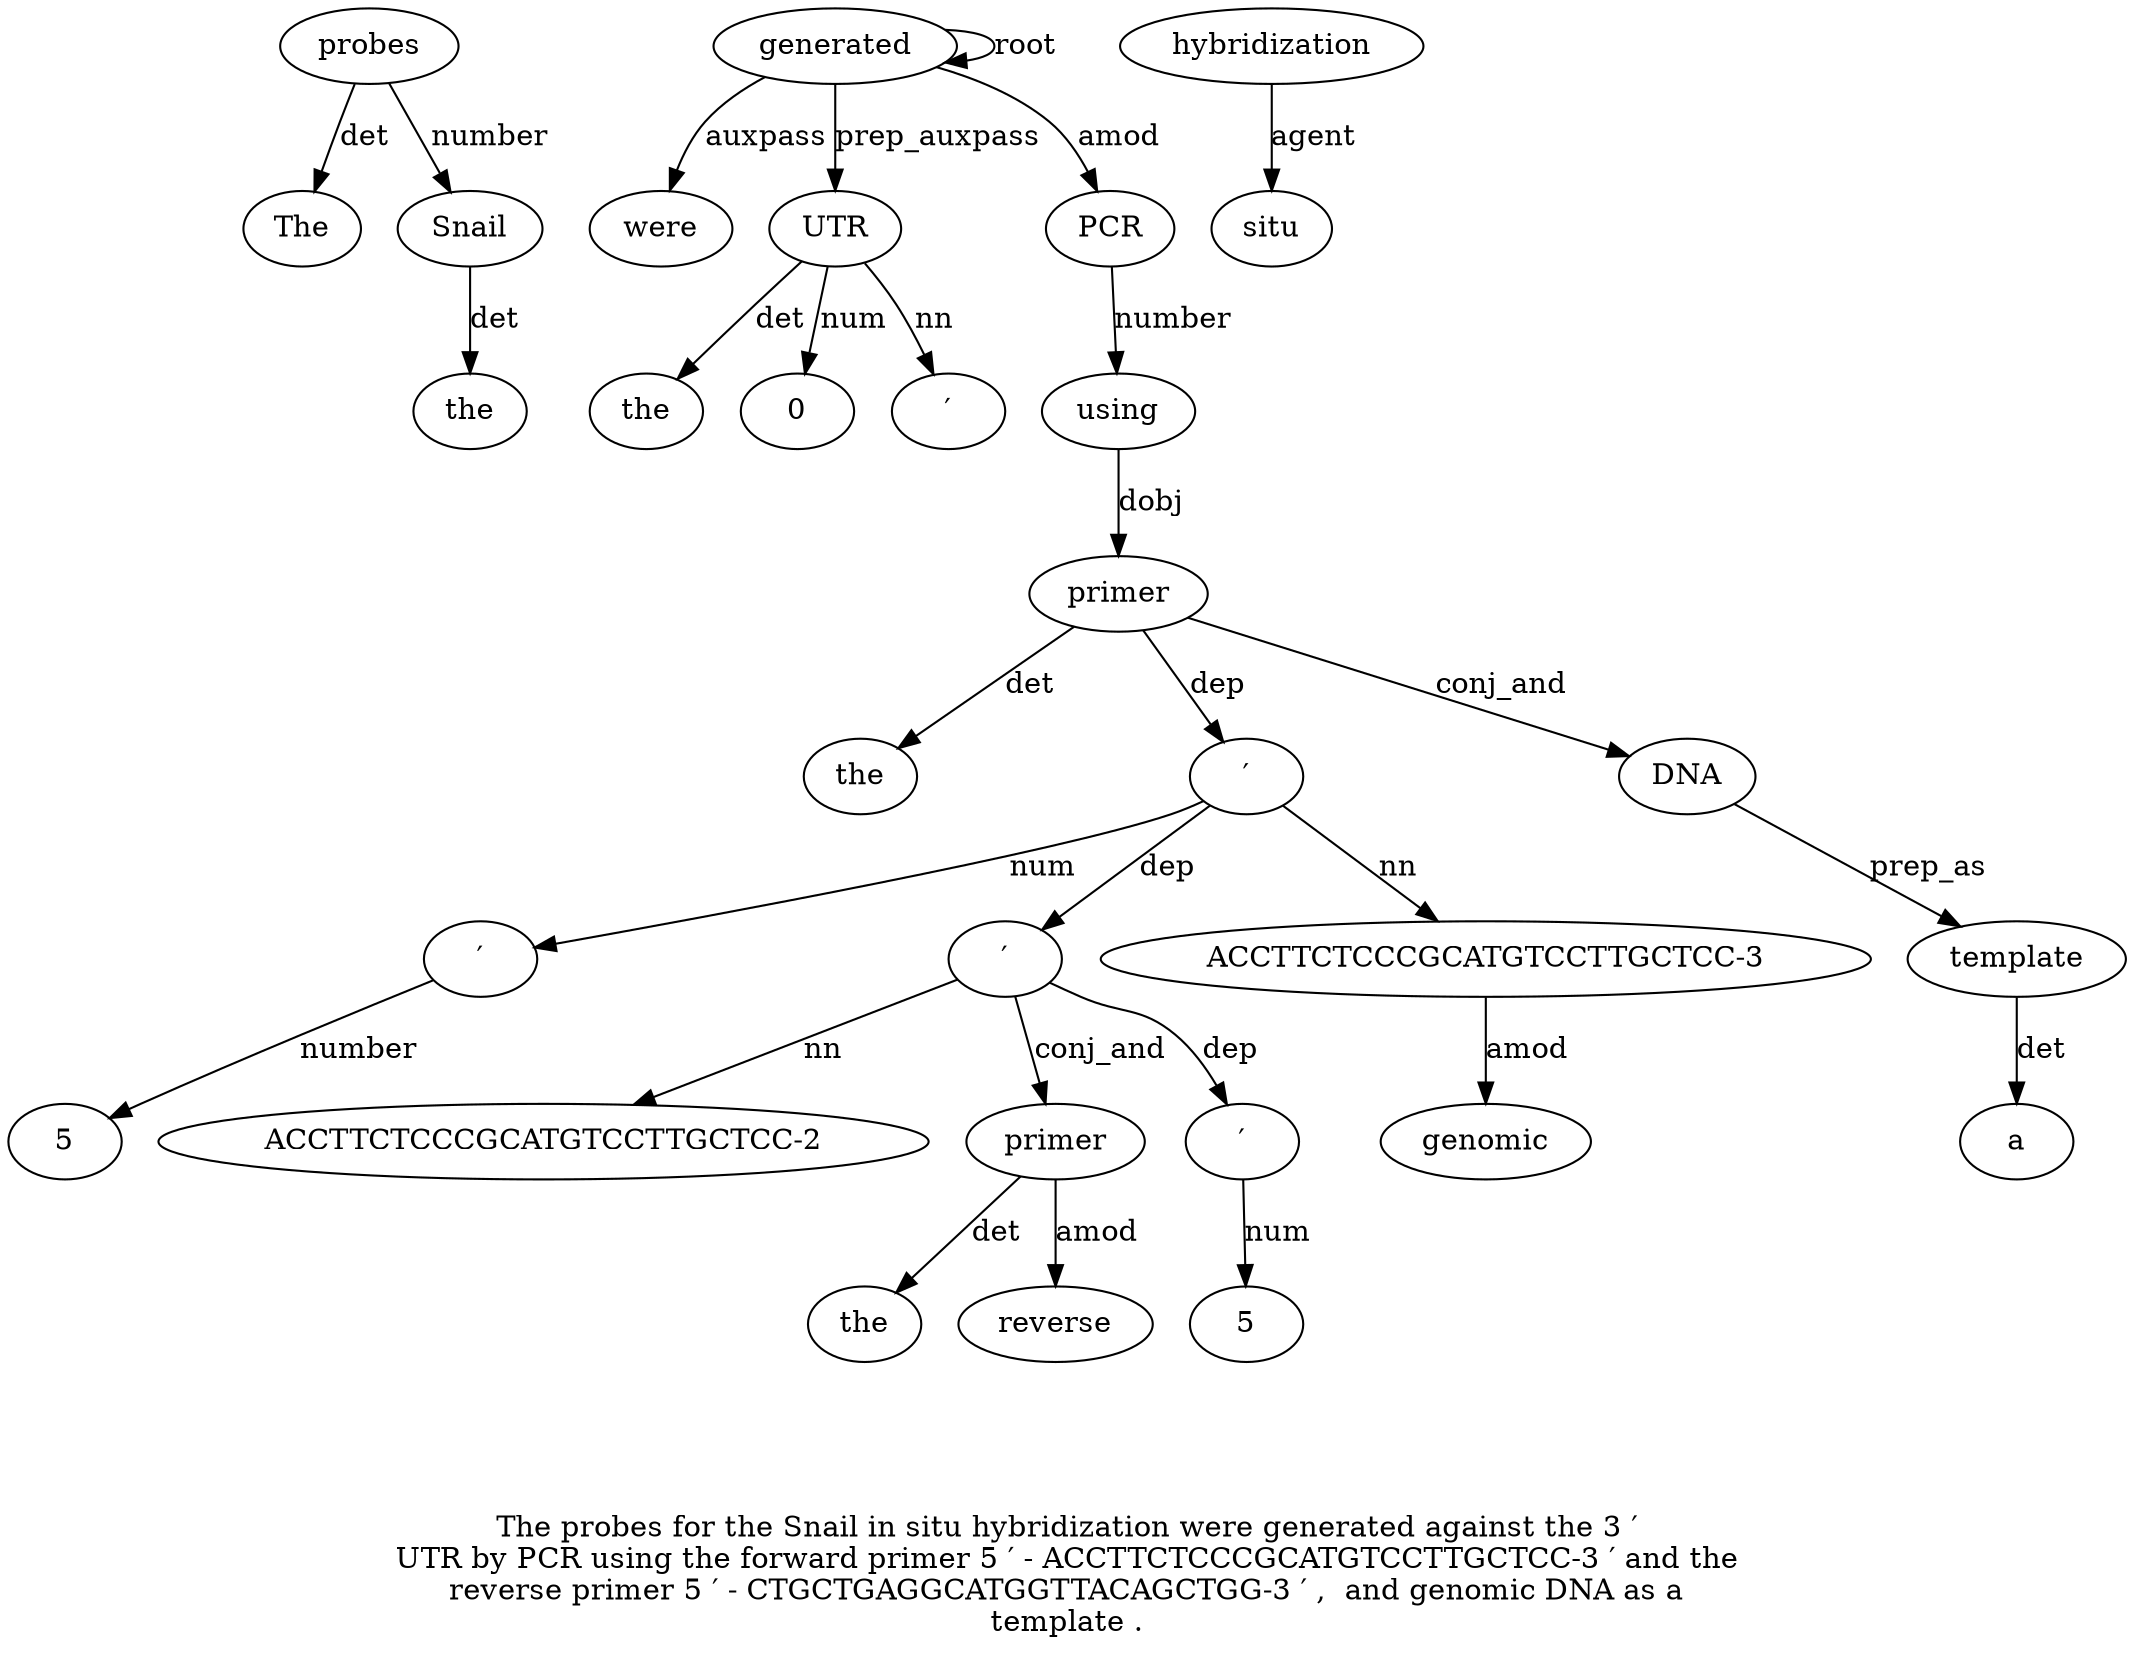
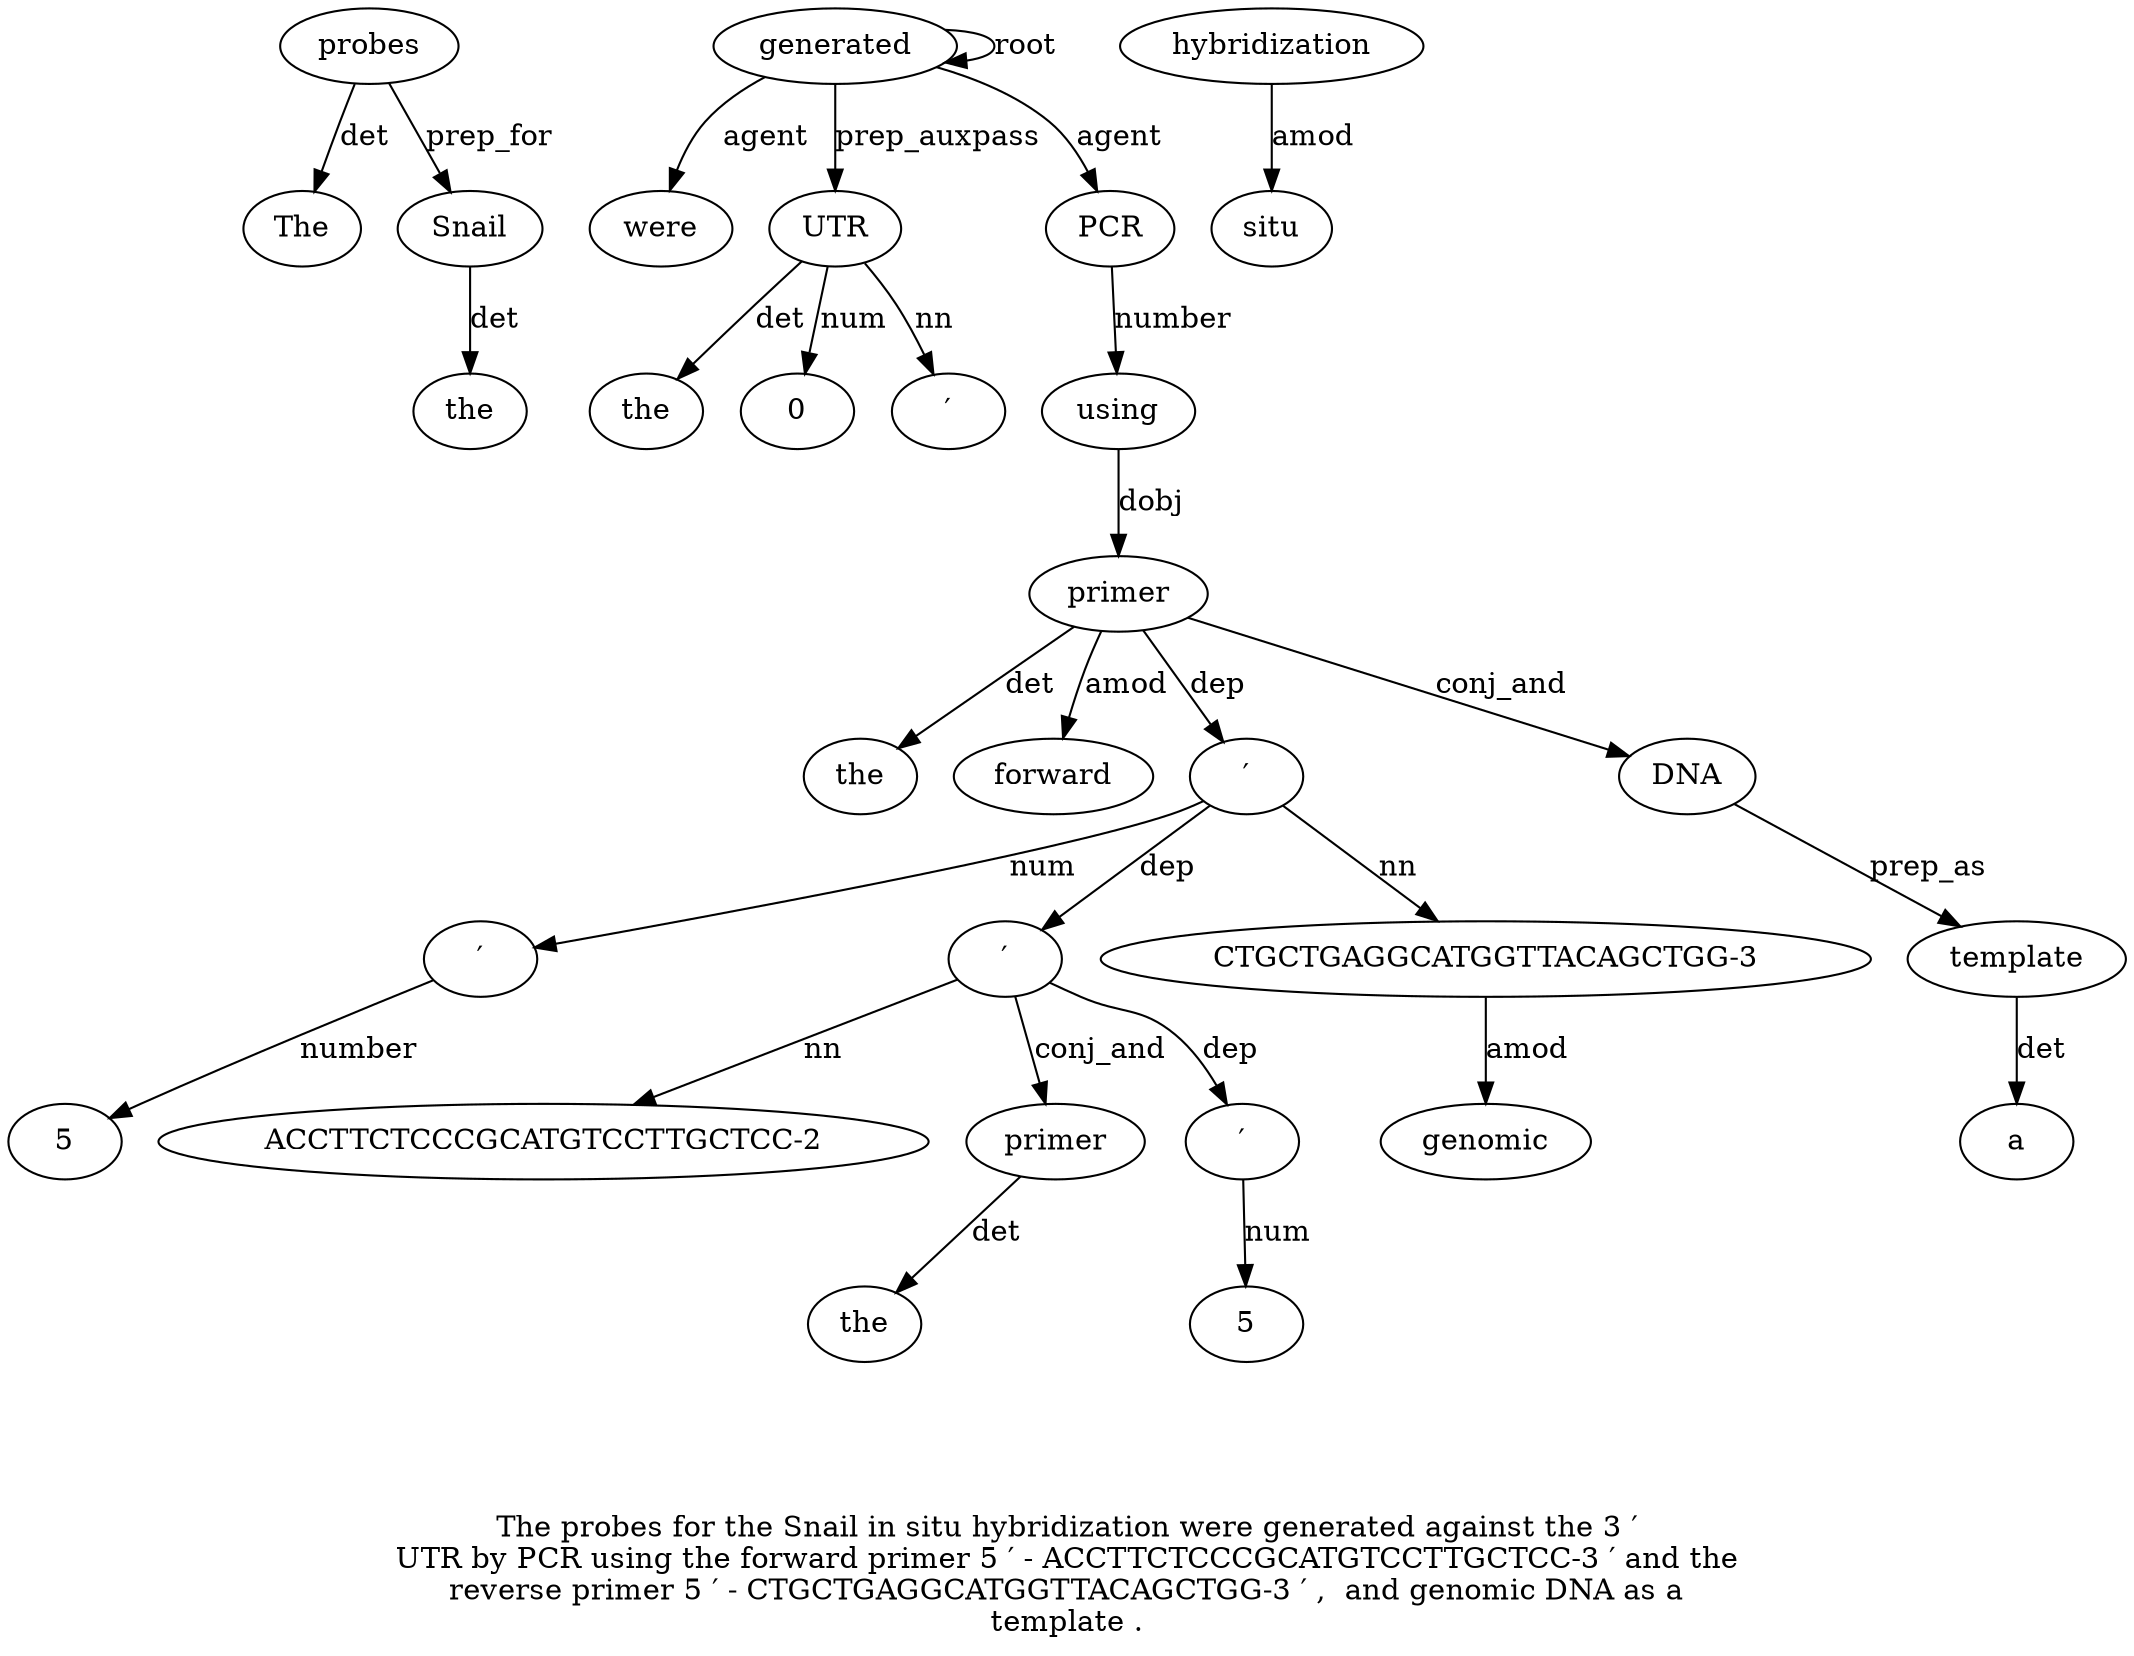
  digraph {
    label="The probes for the Snail in situ hybridization were generated against the 3 ′\nUTR by PCR using the forward primer 5 ′ - ACCTTCTCCCGCATGTCCTTGCTCC-3 ′ and the\nreverse primer 5 ′ - CTGCTGAGGCATGGTTACAGCTGG-3 ′ ,  and genomic DNA as a\ntemplate ."
    node [fillcolor=white style=filled]
    n1 [label=probes]
    n2 [label=The]
    n3 [label=Snail]
    n4 [label=the]
    n5 [label=generated]
    n6 [label=were]
    n7 [label=UTR]
    n8 [label=PCR]
    n9 [label=the]
    n10 [label=0]
    n11 [label="′"]
    n12 [label=using]
    n13 [label=hybridization]
    n14 [label=situ]
    n15 [label=primer]
    n16 [label=the]
+   n17 [label=forward]
    n18 [label="′"]
    n19 [label=DNA]
    n20 [label="′"]
    n21 [label="′"]
-   n22 [label="ACCTTCTCCCGCATGTCCTTGCTCC-3"]
+   n22 [label="CTGCTGAGGCATGGTTACAGCTGG-3"]
    n23 [label=template]
    n24 [label=5]
    n25 [label="ACCTTCTCCCGCATGTCCTTGCTCC-2"]
    n26 [label=primer]
    n27 [label="′"]
    n28 [label=genomic]
    n29 [label=the]
-   n30 [label=reverse]
    n31 [label=5]
    n32 [label=a]
    n1 -> n2 [label=det]
-   n1 -> n3 [label=number]
+   n1 -> n3 [label=prep_for]
    n3 -> n4 [label=det]
    n5 -> n5 [label=root]
-   n5 -> n6 [label=auxpass]
+   n5 -> n6 [label=agent]
    n5 -> n7 [label=prep_auxpass]
-   n5 -> n8 [label=amod]
+   n5 -> n8 [label=agent]
    n7 -> n9 [label=det]
    n7 -> n10 [label=num]
    n7 -> n11 [label=nn]
    n8 -> n12 [label=number]
    n12 -> n15 [label=dobj]
-   n13 -> n14 [label=agent]
+   n13 -> n14 [label=amod]
    n15 -> n16 [label=det]
+   n15 -> n17 [label=amod]
    n15 -> n18 [label=dep]
    n15 -> n19 [label=conj_and]
    n18 -> n20 [label=num]
    n18 -> n21 [label=dep]
    n18 -> n22 [label=nn]
    n19 -> n23 [label=prep_as]
    n20 -> n24 [label=number]
    n21 -> n25 [label=nn]
    n21 -> n26 [label=conj_and]
    n21 -> n27 [label=dep]
    n22 -> n28 [label=amod]
    n23 -> n32 [label=det]
    n26 -> n29 [label=det]
-   n26 -> n30 [label=amod]
    n27 -> n31 [label=num]
  }
